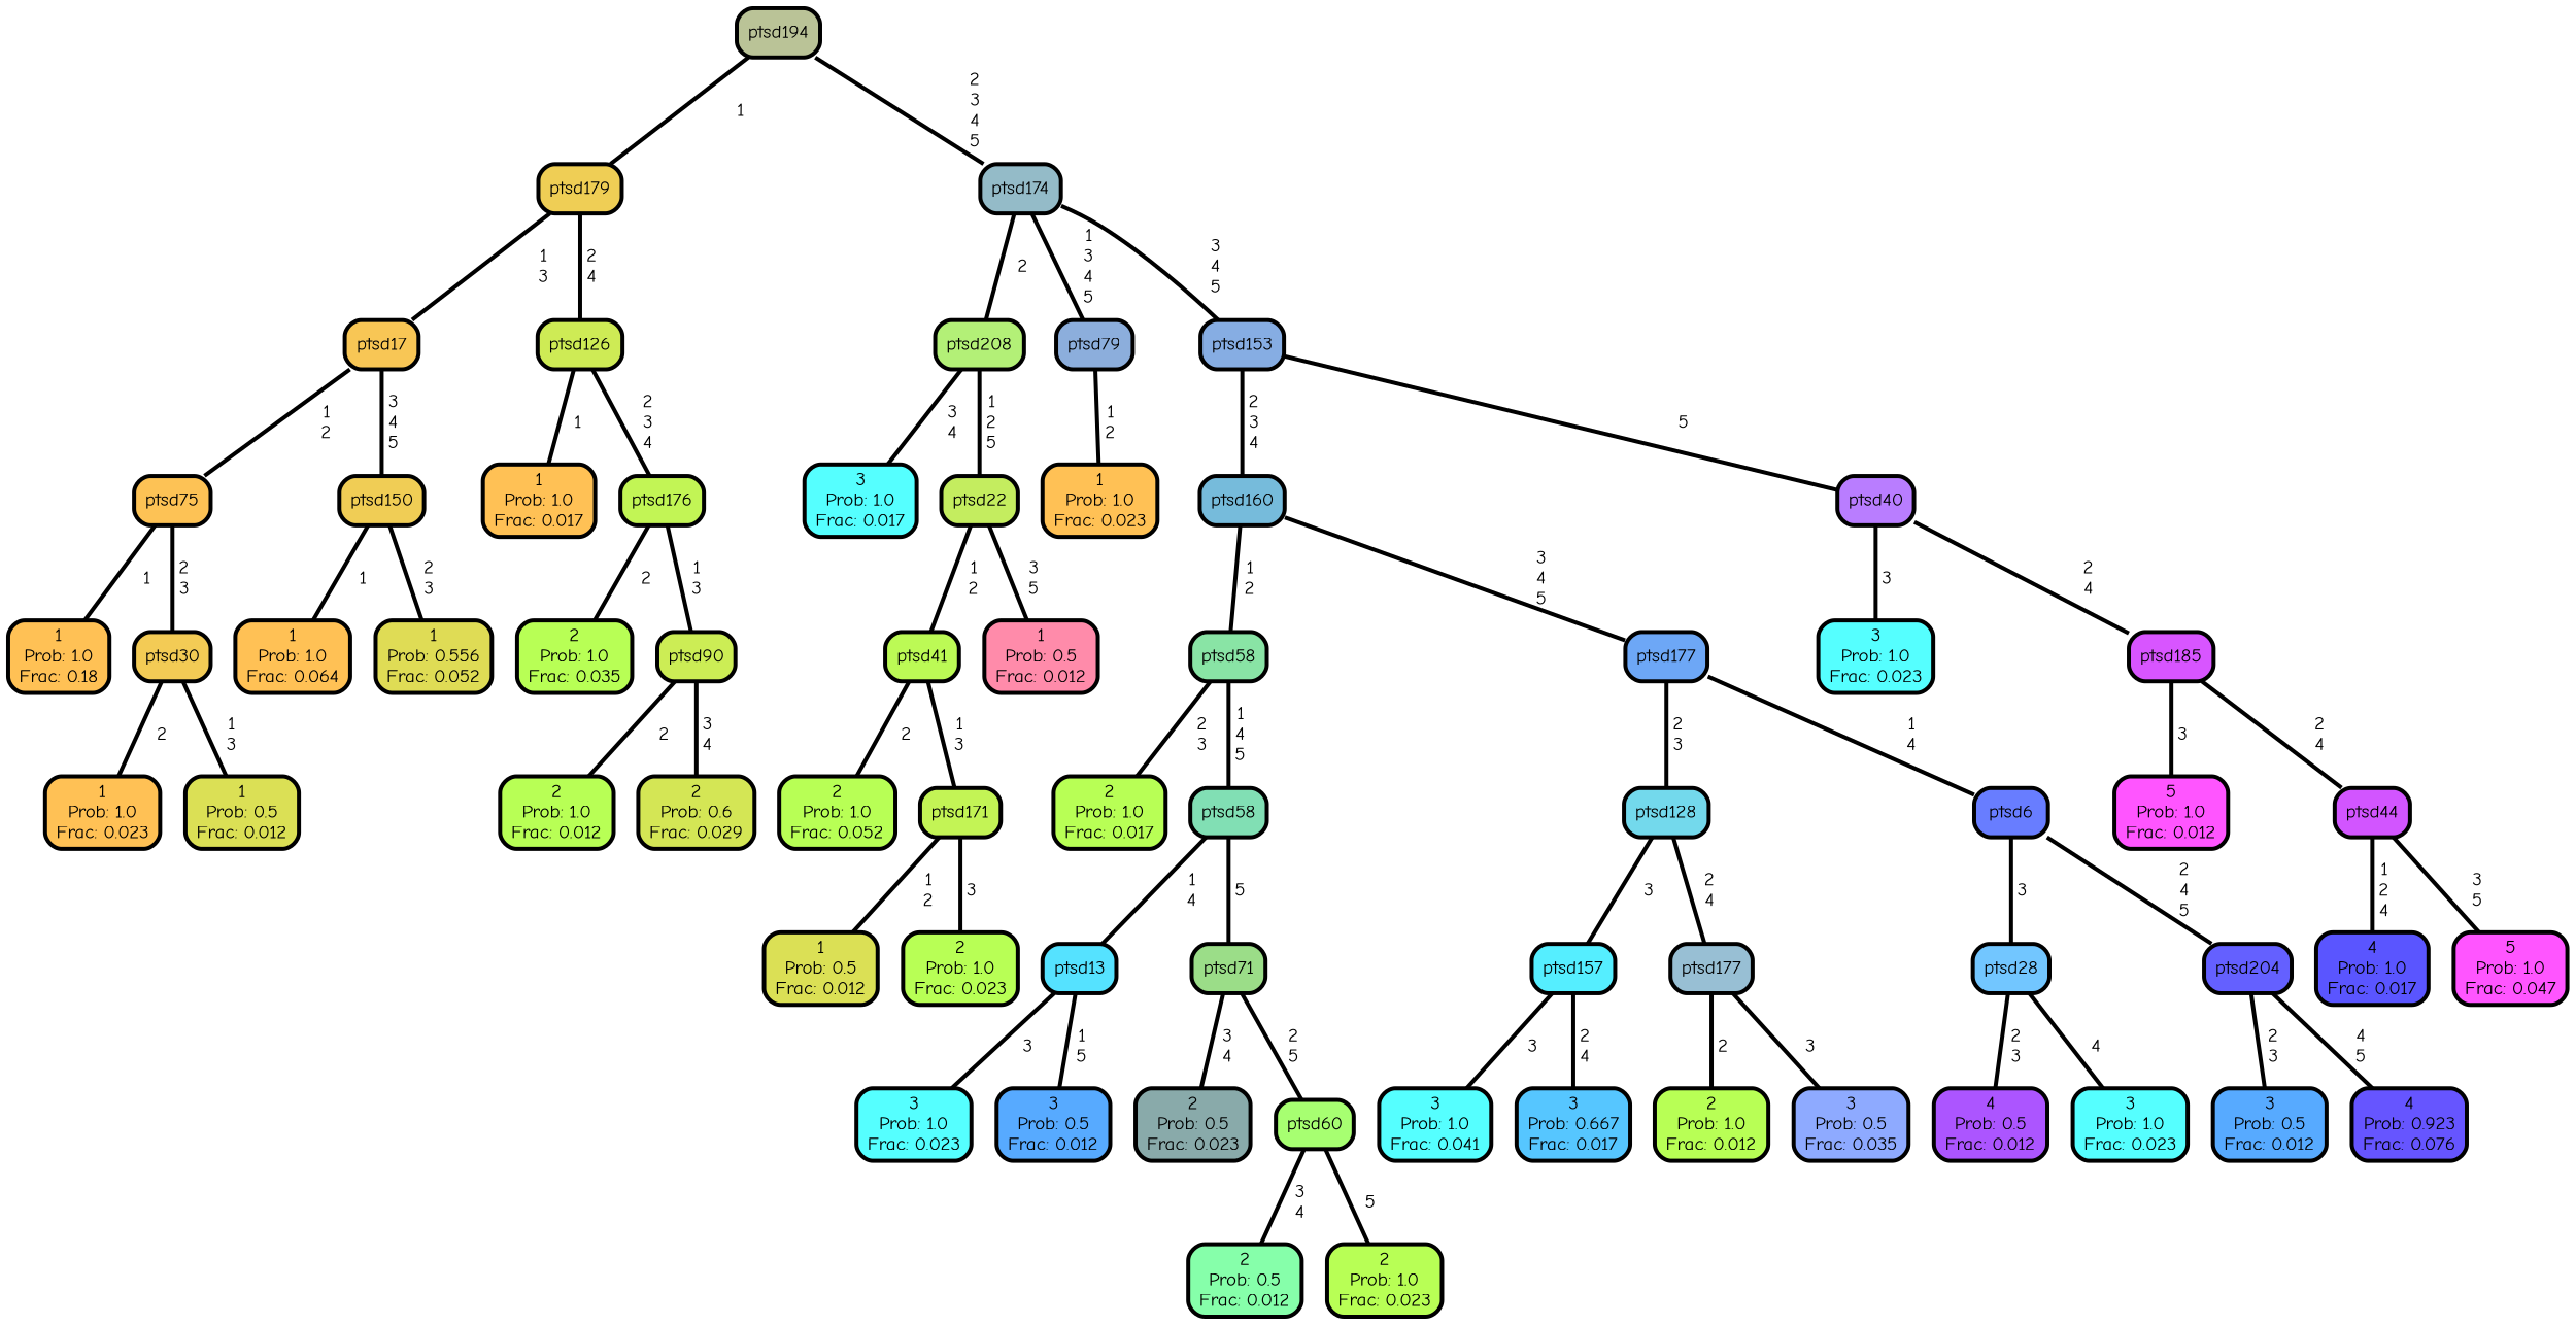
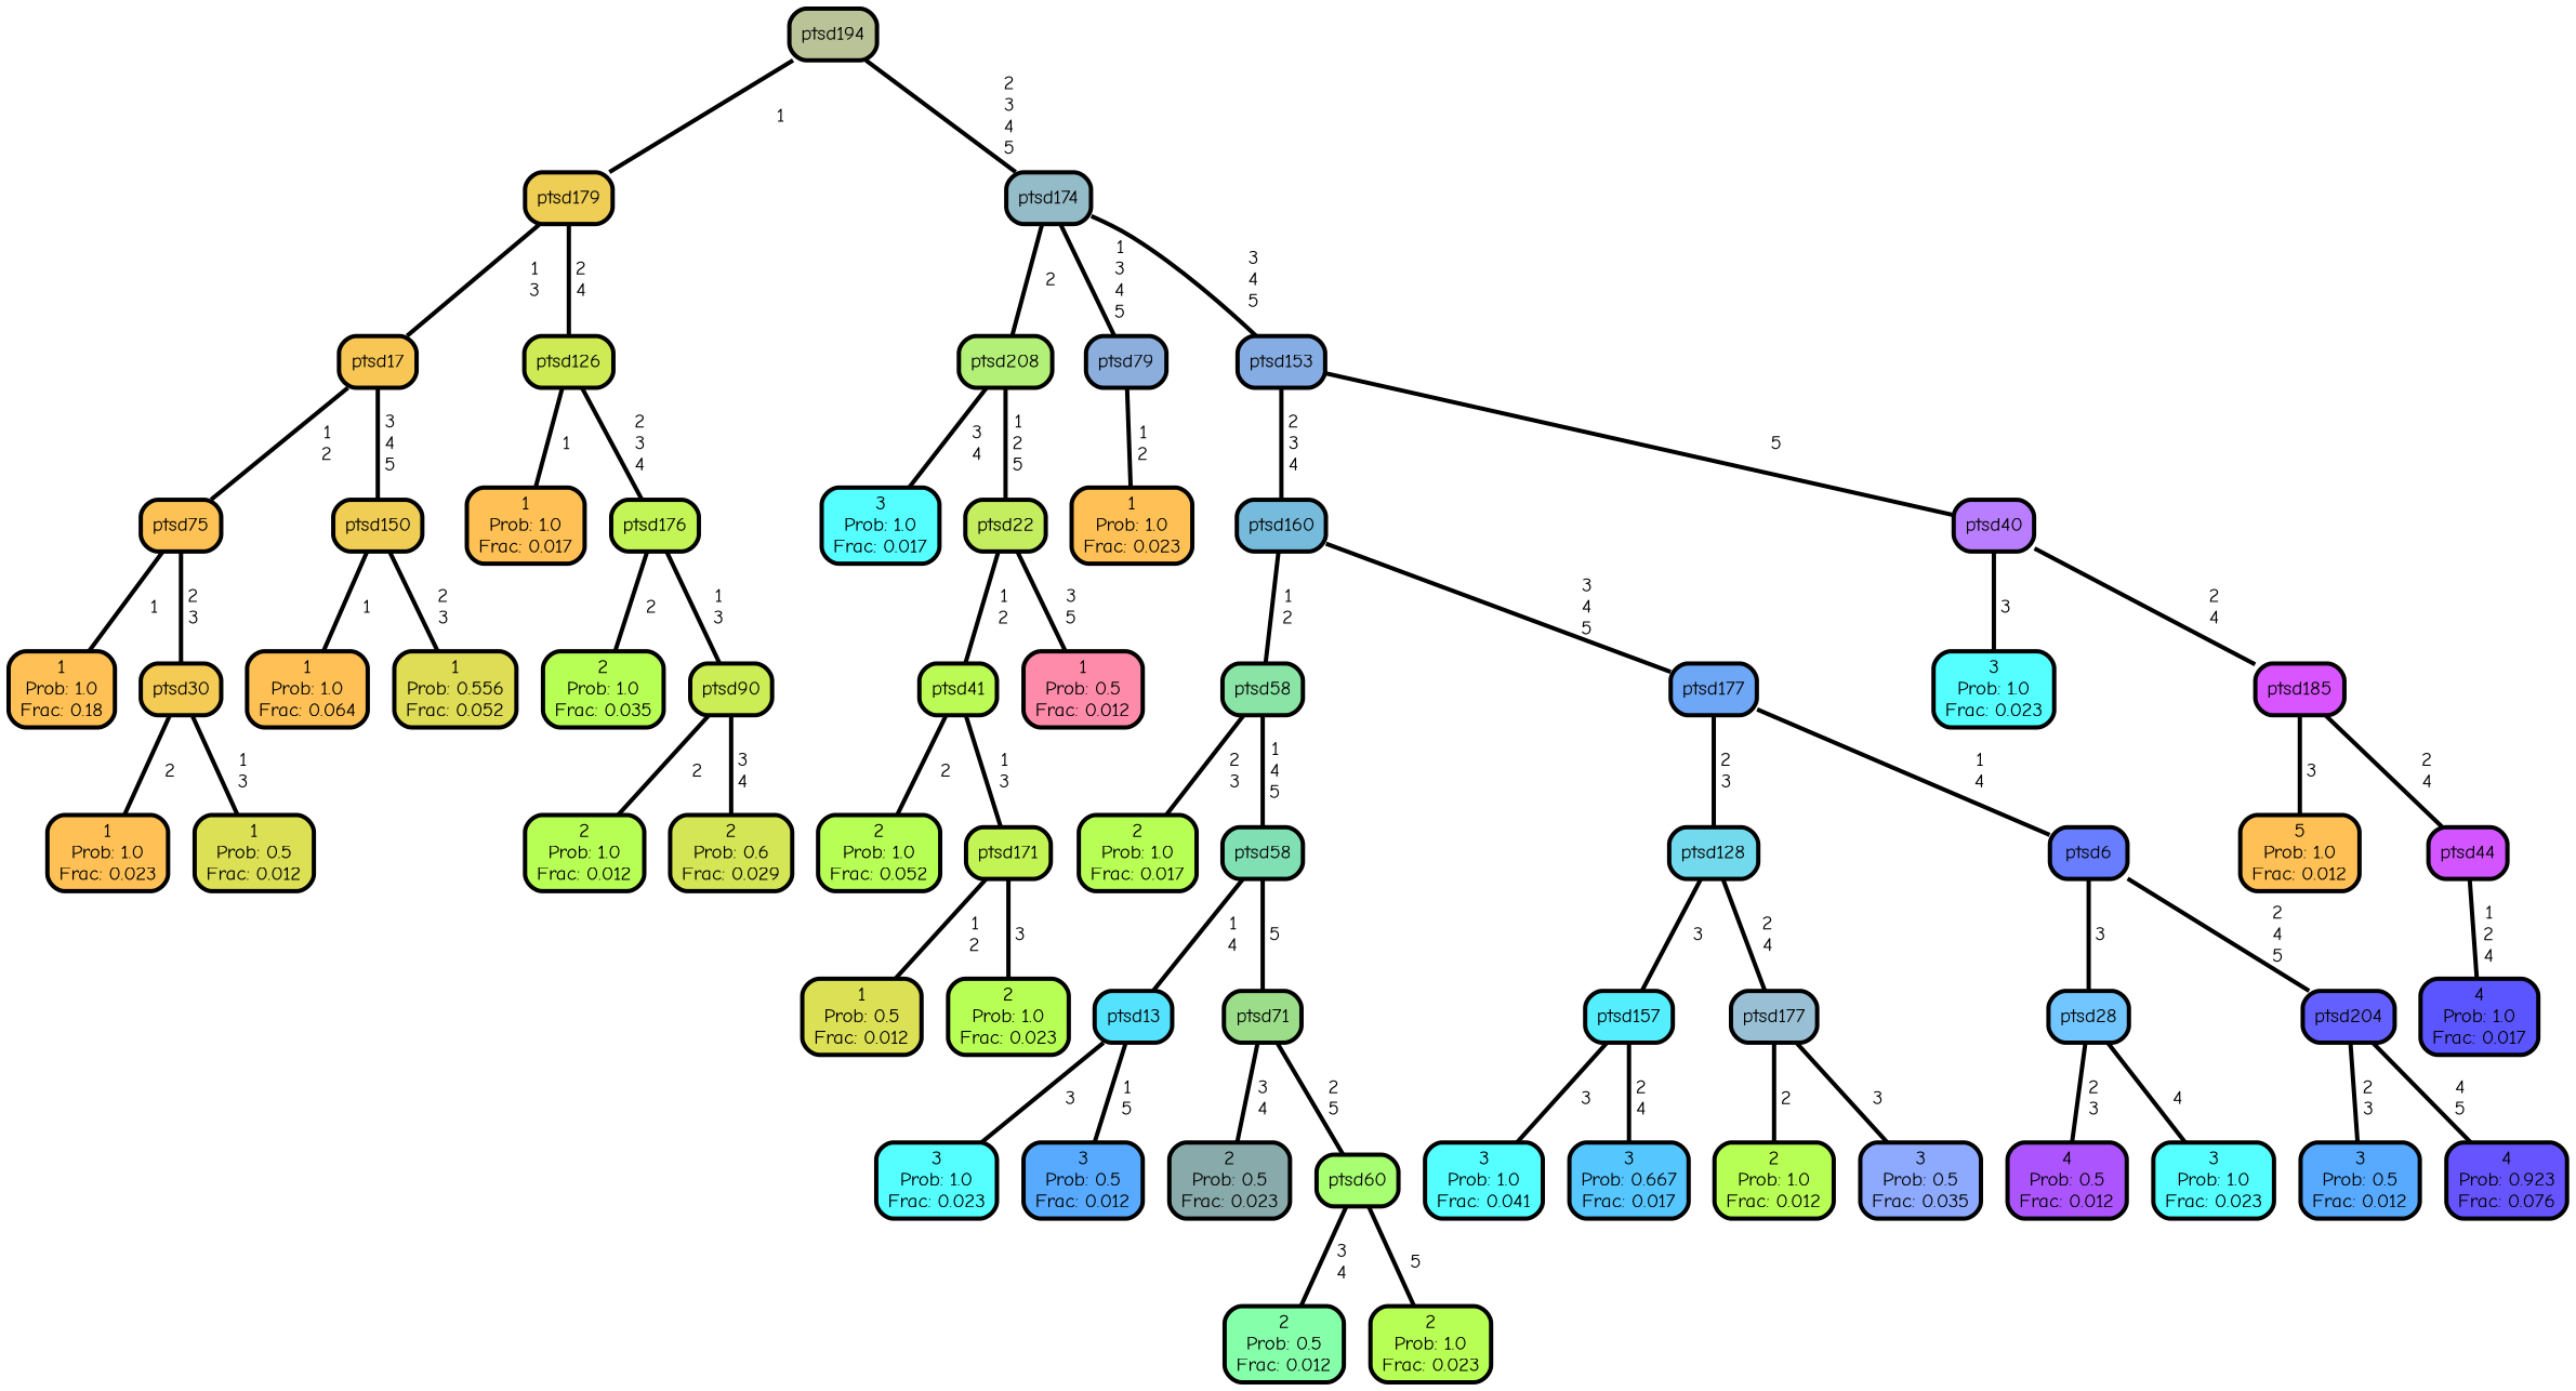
  graph {
    fontname="Comic Neue"
    ranksep="0 equally"
    splines=straight
    node [color=black fillcolor="#b8ff55" fontcolor=black fontname="Comic Neue" penwidth=3 shape=box style="filled, rounded"]
    edge [color=black fontname="Comic Neue" penwidth=3 style=solid]
    n1 [fillcolor="#ffc155" label="1\nProb: 1.0\nFrac: 0.18"]
    n2 [fillcolor="#fdc255" label=ptsd75]
    n3 [fillcolor="#f3cb55" label=ptsd30]
    n4 [fillcolor="#ffc155" label="1\nProb: 1.0\nFrac: 0.023"]
    n5 [fillcolor="#dbe055" label="1\nProb: 0.5\nFrac: 0.012"]
    n6 [fillcolor="#f8c655" label=ptsd17]
    n7 [fillcolor="#f0cd55" label=ptsd150]
    n8 [fillcolor="#ffc155" label="1\nProb: 1.0\nFrac: 0.064"]
    n9 [fillcolor="#dfdc55" label="1\nProb: 0.556\nFrac: 0.052"]
    n10 [fillcolor="#efce55" label=ptsd179]
    n11 [fillcolor="#ceeb55" label=ptsd126]
    n12 [fillcolor="#ffc155" label="1\nProb: 1.0\nFrac: 0.017"]
    n13 [fillcolor="#c2f555" label=ptsd176]
    n14 [label="2\nProb: 1.0\nFrac: 0.035"]
    n15 [fillcolor="#cced55" label=ptsd90]
    n16 [label="2\nProb: 1.0\nFrac: 0.012"]
    n17 [fillcolor="#d4e655" label="2\nProb: 0.6\nFrac: 0.029"]
    n18 [fillcolor="#bac397" label=ptsd194]
    n19 [fillcolor="#94bbc8" label=ptsd174]
    n20 [fillcolor="#b3f077" label=ptsd208]
    n21 [fillcolor="#8caedc" label=ptsd79]
    n22 [fillcolor="#86ade3" label=ptsd153]
    n23 [fillcolor="#55ffff" label="3\nProb: 1.0\nFrac: 0.017"]
    n24 [fillcolor="#c4ed5f" label=ptsd22]
    n25 [fillcolor="#bcfa55" label=ptsd41]
    n26 [fillcolor="#ff8baa" label="1\nProb: 0.5\nFrac: 0.012"]
    n27 [label="2\nProb: 1.0\nFrac: 0.052"]
    n28 [fillcolor="#c3f455" label=ptsd171]
    n29 [fillcolor="#dbe055" label="1\nProb: 0.5\nFrac: 0.012"]
    n30 [label="2\nProb: 1.0\nFrac: 0.023"]
    n31 [fillcolor="#ffc155" label="1\nProb: 1.0\nFrac: 0.023"]
    n32 [fillcolor="#76bbdb" label=ptsd160]
    n33 [fillcolor="#b97dff" label=ptsd40]
    n34 [label="2\nProb: 1.0\nFrac: 0.017"]
    n35 [fillcolor="#89e4a5" label=ptsd58]
    n36 [fillcolor="#81dfb4" label=ptsd58]
    n37 [fillcolor="#55e2ff" label=ptsd13]
    n38 [fillcolor="#9bdd88" label=ptsd71]
    n39 [fillcolor="#55ffff" label="3\nProb: 1.0\nFrac: 0.023"]
    n40 [fillcolor="#57aaff" label="3\nProb: 0.5\nFrac: 0.012"]
    n41 [fillcolor="#89aaaa" label="2\nProb: 0.5\nFrac: 0.023"]
    n42 [fillcolor="#a7ff71" label=ptsd60]
    n43 [fillcolor="#86ffaa" label="2\nProb: 0.5\nFrac: 0.012"]
    n44 [label="2\nProb: 1.0\nFrac: 0.023"]
    n45 [fillcolor="#6da7f6" label=ptsd177]
    n46 [fillcolor="#73d9ec" label=ptsd128]
    n47 [fillcolor="#687dff" label=ptsd6]
    n48 [fillcolor="#55ffff" label="3\nProb: 1.0\nFrac: 0.041"]
    n49 [fillcolor="#55eeff" label=ptsd157]
    n50 [fillcolor="#56c6ff" label="3\nProb: 0.667\nFrac: 0.017"]
    n51 [fillcolor="#98bfd4" label=ptsd177]
    n52 [label="2\nProb: 1.0\nFrac: 0.012"]
    n53 [fillcolor="#8eaaff" label="3\nProb: 0.5\nFrac: 0.035"]
    n54 [fillcolor="#72c6ff" label=ptsd28]
    n55 [fillcolor="#6460ff" label=ptsd204]
    n56 [fillcolor="#ac55ff" label="4\nProb: 0.5\nFrac: 0.012"]
    n57 [fillcolor="#55ffff" label="3\nProb: 1.0\nFrac: 0.023"]
    n58 [fillcolor="#57aaff" label="3\nProb: 0.5\nFrac: 0.012"]
    n59 [fillcolor="#6655ff" label="4\nProb: 0.923\nFrac: 0.076"]
    n60 [fillcolor="#55ffff" label="3\nProb: 1.0\nFrac: 0.023"]
    n61 [fillcolor="#d855ff" label=ptsd185]
-   n62 [fillcolor="#ff55ff" label="5\nProb: 1.0\nFrac: 0.012"]
+   n62 [fillcolor="#ffc155" label="5\nProb: 1.0\nFrac: 0.012"]
    n63 [fillcolor="#d255ff" label=ptsd44]
    n64 [fillcolor="#5a55ff" label="4\nProb: 1.0\nFrac: 0.017"]
-   n65 [fillcolor="#ff55ff" label="5\nProb: 1.0\nFrac: 0.047"]
    subgraph sub_1 {
      rank=same
    }
    n2 -- n1 [label=" 1" style=bold]
    n2 -- n3 [label=" 2\n 3"]
    n3 -- n4 [label=" 2" style=bold]
    n3 -- n5 [label=" 1\n 3" style=bold]
    n6 -- n2 [label=" 1\n 2"]
    n6 -- n7 [label=" 3\n 4\n 5"]
    n7 -- n8 [label=" 1"]
    n7 -- n9 [label=" 2\n 3" style=bold]
    n10 -- n6 [label=" 1\n 3"]
    n10 -- n11 [label=" 2\n 4" style=bold]
    n11 -- n12 [label=" 1"]
    n11 -- n13 [label=" 2\n 3\n 4"]
    n13 -- n14 [label=" 2"]
    n13 -- n15 [label=" 1\n 3"]
    n15 -- n16 [label=" 2"]
    n15 -- n17 [label=" 3\n 4" style=bold]
    n18 -- n10 [label=" 1" style=bold]
    n18 -- n19 [label=" 2\n 3\n 4\n 5"]
    n19 -- n20 [label=" 2" style=bold]
    n19 -- n21 [label=" 1\n 3\n 4\n 5" style=bold]
    n19 -- n22 [label=" 3\n 4\n 5" style=bold]
    n20 -- n23 [label=" 3\n 4"]
    n20 -- n24 [label=" 1\n 2\n 5"]
    n21 -- n31 [label=" 1\n 2"]
    n22 -- n32 [label=" 2\n 3\n 4"]
    n22 -- n33 [label=" 5"]
    n24 -- n25 [label=" 1\n 2" style=bold]
    n24 -- n26 [label=" 3\n 5"]
    n25 -- n27 [label=" 2" style=bold]
    n25 -- n28 [label=" 1\n 3"]
    n28 -- n29 [label=" 1\n 2" style=bold]
    n28 -- n30 [label=" 3"]
    n32 -- n35 [label=" 1\n 2"]
    n32 -- n45 [label=" 3\n 4\n 5"]
    n33 -- n60 [label=" 3"]
    n33 -- n61 [label=" 2\n 4"]
    n35 -- n34 [label=" 2\n 3" style=bold]
    n35 -- n36 [label=" 1\n 4\n 5"]
    n36 -- n37 [label=" 1\n 4"]
    n36 -- n38 [label=" 5" style=bold]
    n37 -- n39 [label=" 3"]
    n37 -- n40 [label=" 1\n 5"]
    n38 -- n41 [label=" 3\n 4" style=bold]
    n38 -- n42 [label=" 2\n 5"]
    n42 -- n43 [label=" 3\n 4" style=bold]
    n42 -- n44 [label=" 5" style=bold]
    n45 -- n46 [label=" 2\n 3" style=bold]
    n45 -- n47 [label=" 1\n 4"]
    n46 -- n49 [label=" 3" style=bold]
    n46 -- n51 [label=" 2\n 4" style=bold]
    n47 -- n54 [label=" 3"]
    n47 -- n55 [label=" 2\n 4\n 5"]
    n49 -- n48 [label=" 3" style=bold]
    n49 -- n50 [label=" 2\n 4" style=bold]
    n51 -- n52 [label=" 2" style=bold]
    n51 -- n53 [label=" 3" style=bold]
    n54 -- n56 [label=" 2\n 3" style=bold]
    n54 -- n57 [label=" 4"]
    n55 -- n58 [label=" 2\n 3"]
    n55 -- n59 [label=" 4\n 5" style=bold]
    n61 -- n62 [label=" 3"]
    n61 -- n63 [label=" 2\n 4" style=bold]
    n63 -- n64 [label=" 1\n 2\n 4"]
-   n63 -- n65 [label=" 3\n 5"]
  }
